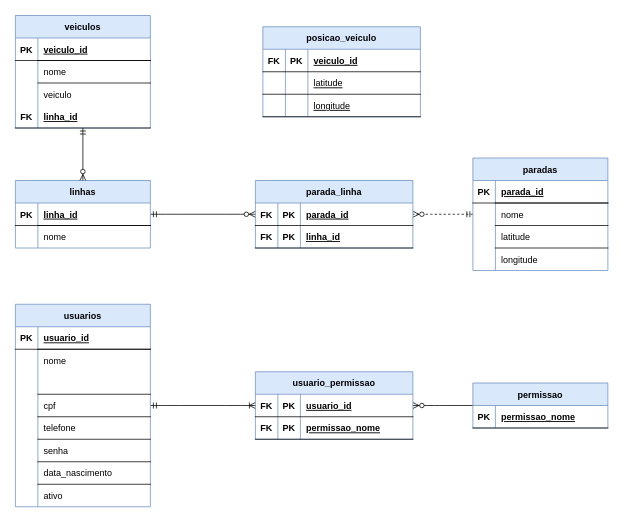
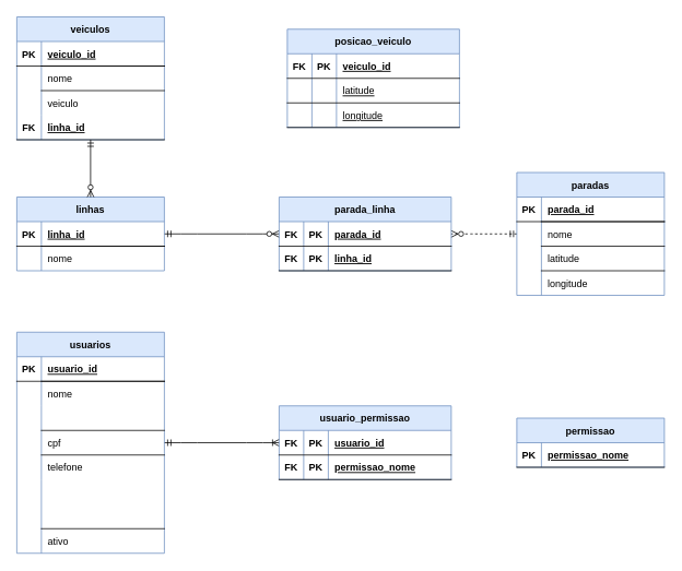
  <mxCell id="0" />
  <mxCell id="1" parent="0" />
  <mxCell id="2" value="" style="edgeStyle=entityRelationEdgeStyle;fontSize=12;html=1;endArrow=ERzeroToMany;startArrow=ERmandOne;" edge="1" parent="1" source="26" target="4"><mxGeometry width="100" height="100" relative="1" as="geometry"><mxPoint x="190" y="260" as="sourcePoint" /><mxPoint x="290" y="160" as="targetPoint" /></mxGeometry></mxCell>
  <mxCell id="3" value="" style="edgeStyle=entityRelationEdgeStyle;fontSize=12;html=1;endArrow=ERzeroToMany;startArrow=ERmandOne;dashed=1;" edge="1" parent="1" source="13" target="4"><mxGeometry width="100" height="100" relative="1" as="geometry"><mxPoint x="360" y="190" as="sourcePoint" /><mxPoint x="460" y="90" as="targetPoint" /></mxGeometry></mxCell>
  <mxCell id="4" value="parada_linha" style="shape=table;startSize=30;container=1;collapsible=1;childLayout=tableLayout;fixedRows=1;rowLines=0;fontStyle=1;align=center;resizeLast=1;rounded=0;shadow=0;fillColor=#dae8fc;strokeColor=#6c8ebf;" vertex="1" parent="1"><mxGeometry x="340" y="240" width="210" height="90" as="geometry" /></mxCell>
  <mxCell id="5" value="" style="shape=partialRectangle;collapsible=0;dropTarget=0;pointerEvents=0;fillColor=none;top=0;left=0;bottom=1;right=0;points=[[0,0.5],[1,0.5]];portConstraint=eastwest;" vertex="1" parent="4"><mxGeometry y="30" width="210" height="30" as="geometry" /></mxCell>
  <mxCell id="6" value="FK" style="shape=partialRectangle;connectable=0;fillColor=none;top=0;left=0;bottom=0;right=0;fontStyle=1;overflow=hidden;" vertex="1" parent="5"><mxGeometry width="30" height="30" as="geometry" /></mxCell>
  <mxCell id="7" value="PK" style="shape=partialRectangle;connectable=0;fillColor=none;top=0;left=0;bottom=0;right=0;fontStyle=1;overflow=hidden;" vertex="1" parent="5"><mxGeometry x="30" width="30" height="30" as="geometry" /></mxCell>
  <mxCell id="8" value="parada_id" style="shape=partialRectangle;connectable=0;fillColor=none;top=0;left=0;bottom=0;right=0;align=left;spacingLeft=6;fontStyle=5;overflow=hidden;" vertex="1" parent="5"><mxGeometry x="60" width="150" height="30" as="geometry" /></mxCell>
  <mxCell id="9" value="" style="shape=partialRectangle;collapsible=0;dropTarget=0;pointerEvents=0;fillColor=none;top=0;left=0;bottom=1;right=0;points=[[0,0.5],[1,0.5]];portConstraint=eastwest;" vertex="1" parent="4"><mxGeometry y="60" width="210" height="30" as="geometry" /></mxCell>
  <mxCell id="10" value="FK" style="shape=partialRectangle;connectable=0;fillColor=none;top=0;left=0;bottom=0;right=0;fontStyle=1;overflow=hidden;" vertex="1" parent="9"><mxGeometry width="30" height="30" as="geometry" /></mxCell>
  <mxCell id="11" value="PK" style="shape=partialRectangle;connectable=0;fillColor=none;top=0;left=0;bottom=0;right=0;fontStyle=1;overflow=hidden;" vertex="1" parent="9"><mxGeometry x="30" width="30" height="30" as="geometry" /></mxCell>
  <mxCell id="12" value="linha_id" style="shape=partialRectangle;connectable=0;fillColor=none;top=0;left=0;bottom=0;right=0;align=left;spacingLeft=6;fontStyle=5;overflow=hidden;" vertex="1" parent="9"><mxGeometry x="60" width="150" height="30" as="geometry" /></mxCell>
  <mxCell id="13" value="paradas" style="shape=table;startSize=30;container=1;collapsible=1;childLayout=tableLayout;fixedRows=1;rowLines=0;fontStyle=1;align=center;resizeLast=1;rounded=0;shadow=0;fillColor=#dae8fc;strokeColor=#6c8ebf;" vertex="1" parent="1"><mxGeometry x="630" y="210" width="180" height="150" as="geometry" /></mxCell>
  <mxCell id="14" value="" style="shape=partialRectangle;collapsible=0;dropTarget=0;pointerEvents=0;fillColor=none;top=0;left=0;bottom=1;right=0;points=[[0,0.5],[1,0.5]];portConstraint=eastwest;" vertex="1" parent="13"><mxGeometry y="30" width="180" height="30" as="geometry" /></mxCell>
  <mxCell id="15" value="PK" style="shape=partialRectangle;connectable=0;fillColor=none;top=0;left=0;bottom=0;right=0;fontStyle=1;overflow=hidden;" vertex="1" parent="14"><mxGeometry width="30" height="30" as="geometry" /></mxCell>
  <mxCell id="16" value="parada_id" style="shape=partialRectangle;connectable=0;fillColor=none;top=0;left=0;bottom=0;right=0;align=left;spacingLeft=6;fontStyle=5;overflow=hidden;" vertex="1" parent="14"><mxGeometry x="30" width="150" height="30" as="geometry" /></mxCell>
  <mxCell id="17" value="" style="shape=partialRectangle;collapsible=0;dropTarget=0;pointerEvents=0;fillColor=none;top=0;left=0;bottom=0;right=0;points=[[0,0.5],[1,0.5]];portConstraint=eastwest;" vertex="1" parent="13"><mxGeometry y="60" width="180" height="30" as="geometry" /></mxCell>
  <mxCell id="18" value="" style="shape=partialRectangle;connectable=0;fillColor=none;top=0;left=0;bottom=0;right=0;editable=1;overflow=hidden;" vertex="1" parent="17"><mxGeometry width="30" height="30" as="geometry" /></mxCell>
  <mxCell id="19" value="nome" style="shape=partialRectangle;connectable=0;fillColor=none;top=1;left=0;bottom=0;right=0;align=left;spacingLeft=6;overflow=hidden;" vertex="1" parent="17"><mxGeometry x="30" width="150" height="30" as="geometry" /></mxCell>
  <mxCell id="20" value="" style="shape=partialRectangle;collapsible=0;dropTarget=0;pointerEvents=0;fillColor=none;top=0;left=0;bottom=0;right=0;points=[[0,0.5],[1,0.5]];portConstraint=eastwest;" vertex="1" parent="13"><mxGeometry y="90" width="180" height="30" as="geometry" /></mxCell>
  <mxCell id="21" value="" style="shape=partialRectangle;connectable=0;fillColor=none;top=0;left=0;bottom=0;right=0;editable=1;overflow=hidden;" vertex="1" parent="20"><mxGeometry width="30" height="30" as="geometry" /></mxCell>
  <mxCell id="22" value="latitude" style="shape=partialRectangle;connectable=0;fillColor=none;top=1;left=0;bottom=0;right=0;align=left;spacingLeft=6;overflow=hidden;" vertex="1" parent="20"><mxGeometry x="30" width="150" height="30" as="geometry" /></mxCell>
  <mxCell id="23" value="" style="shape=partialRectangle;collapsible=0;dropTarget=0;pointerEvents=0;fillColor=none;top=0;left=0;bottom=0;right=0;points=[[0,0.5],[1,0.5]];portConstraint=eastwest;" vertex="1" parent="13"><mxGeometry y="120" width="180" height="30" as="geometry" /></mxCell>
  <mxCell id="24" value="" style="shape=partialRectangle;connectable=0;fillColor=none;top=0;left=0;bottom=0;right=0;editable=1;overflow=hidden;" vertex="1" parent="23"><mxGeometry width="30" height="30" as="geometry" /></mxCell>
  <mxCell id="25" value="longitude" style="shape=partialRectangle;connectable=0;fillColor=none;top=1;left=0;bottom=0;right=0;align=left;spacingLeft=6;overflow=hidden;" vertex="1" parent="23"><mxGeometry x="30" width="150" height="30" as="geometry" /></mxCell>
  <mxCell id="26" value="linhas" style="shape=table;startSize=30;container=1;collapsible=1;childLayout=tableLayout;fixedRows=1;rowLines=0;fontStyle=1;align=center;resizeLast=1;rounded=0;shadow=0;fillColor=#dae8fc;strokeColor=#6c8ebf;" vertex="1" parent="1"><mxGeometry x="20" y="240" width="180" height="90" as="geometry" /></mxCell>
  <mxCell id="27" value="" style="shape=partialRectangle;collapsible=0;dropTarget=0;pointerEvents=0;fillColor=none;top=0;left=0;bottom=1;right=0;points=[[0,0.5],[1,0.5]];portConstraint=eastwest;" vertex="1" parent="26"><mxGeometry y="30" width="180" height="30" as="geometry" /></mxCell>
  <mxCell id="28" value="PK" style="shape=partialRectangle;connectable=0;fillColor=none;top=0;left=0;bottom=0;right=0;fontStyle=1;overflow=hidden;" vertex="1" parent="27"><mxGeometry width="30" height="30" as="geometry" /></mxCell>
  <mxCell id="29" value="linha_id" style="shape=partialRectangle;connectable=0;fillColor=none;top=0;left=0;bottom=0;right=0;align=left;spacingLeft=6;fontStyle=5;overflow=hidden;" vertex="1" parent="27"><mxGeometry x="30" width="150" height="30" as="geometry" /></mxCell>
  <mxCell id="30" value="" style="shape=partialRectangle;collapsible=0;dropTarget=0;pointerEvents=0;fillColor=none;top=0;left=0;bottom=0;right=0;points=[[0,0.5],[1,0.5]];portConstraint=eastwest;" vertex="1" parent="26"><mxGeometry y="60" width="180" height="30" as="geometry" /></mxCell>
  <mxCell id="31" value="" style="shape=partialRectangle;connectable=0;fillColor=none;top=0;left=0;bottom=0;right=0;editable=1;overflow=hidden;" vertex="1" parent="30"><mxGeometry width="30" height="30" as="geometry" /></mxCell>
  <mxCell id="32" value="nome" style="shape=partialRectangle;connectable=0;fillColor=none;top=1;left=0;bottom=0;right=0;align=left;spacingLeft=6;overflow=hidden;" vertex="1" parent="30"><mxGeometry x="30" width="150" height="30" as="geometry" /></mxCell>
  <mxCell id="33" value="veiculos" style="shape=table;startSize=30;container=1;collapsible=1;childLayout=tableLayout;fixedRows=1;rowLines=0;fontStyle=1;align=center;resizeLast=1;rounded=0;shadow=0;fillColor=#dae8fc;strokeColor=#6c8ebf;" vertex="1" parent="1"><mxGeometry x="20" y="20" width="180" height="150" as="geometry" /></mxCell>
  <mxCell id="34" value="" style="shape=partialRectangle;collapsible=0;dropTarget=0;pointerEvents=0;fillColor=none;top=0;left=0;bottom=1;right=0;points=[[0,0.5],[1,0.5]];portConstraint=eastwest;" vertex="1" parent="33"><mxGeometry y="30" width="180" height="30" as="geometry" /></mxCell>
  <mxCell id="35" value="PK" style="shape=partialRectangle;connectable=0;fillColor=none;top=0;left=0;bottom=0;right=0;fontStyle=1;overflow=hidden;" vertex="1" parent="34"><mxGeometry width="30" height="30" as="geometry" /></mxCell>
  <mxCell id="36" value="veiculo_id" style="shape=partialRectangle;connectable=0;fillColor=none;top=0;left=0;bottom=0;right=0;align=left;spacingLeft=6;fontStyle=5;overflow=hidden;" vertex="1" parent="34"><mxGeometry x="30" width="150" height="30" as="geometry" /></mxCell>
  <mxCell id="37" value="" style="shape=partialRectangle;collapsible=0;dropTarget=0;pointerEvents=0;fillColor=none;top=0;left=0;bottom=0;right=0;points=[[0,0.5],[1,0.5]];portConstraint=eastwest;" vertex="1" parent="33"><mxGeometry y="60" width="180" height="30" as="geometry" /></mxCell>
  <mxCell id="38" value="" style="shape=partialRectangle;connectable=0;fillColor=none;top=0;left=0;bottom=0;right=0;editable=1;overflow=hidden;" vertex="1" parent="37"><mxGeometry width="30" height="30" as="geometry" /></mxCell>
  <mxCell id="39" value="nome" style="shape=partialRectangle;connectable=0;fillColor=none;top=1;left=0;bottom=0;right=0;align=left;spacingLeft=6;overflow=hidden;" vertex="1" parent="37"><mxGeometry x="30" width="150" height="30" as="geometry" /></mxCell>
  <mxCell id="40" value="" style="shape=partialRectangle;collapsible=0;dropTarget=0;pointerEvents=0;fillColor=none;top=0;left=0;bottom=0;right=0;points=[[0,0.5],[1,0.5]];portConstraint=eastwest;" vertex="1" parent="33"><mxGeometry y="90" width="180" height="30" as="geometry" /></mxCell>
  <mxCell id="41" value="" style="shape=partialRectangle;connectable=0;fillColor=none;top=0;left=0;bottom=0;right=0;editable=1;overflow=hidden;" vertex="1" parent="40"><mxGeometry width="30" height="30" as="geometry" /></mxCell>
  <mxCell id="42" value="veiculo" style="shape=partialRectangle;connectable=0;fillColor=none;top=1;left=0;bottom=0;right=0;align=left;spacingLeft=6;overflow=hidden;" vertex="1" parent="40"><mxGeometry x="30" width="150" height="30" as="geometry" /></mxCell>
  <mxCell id="43" value="" style="shape=partialRectangle;collapsible=0;dropTarget=0;pointerEvents=0;fillColor=none;top=0;left=0;bottom=1;right=0;points=[[0,0.5],[1,0.5]];portConstraint=eastwest;" vertex="1" parent="33"><mxGeometry y="120" width="180" height="30" as="geometry" /></mxCell>
  <mxCell id="44" value="FK" style="shape=partialRectangle;connectable=0;fillColor=none;top=0;left=0;bottom=0;right=0;fontStyle=1;overflow=hidden;" vertex="1" parent="43"><mxGeometry width="30" height="30" as="geometry" /></mxCell>
  <mxCell id="45" value="linha_id" style="shape=partialRectangle;connectable=0;fillColor=none;top=0;left=0;bottom=0;right=0;align=left;spacingLeft=6;fontStyle=5;overflow=hidden;" vertex="1" parent="43"><mxGeometry x="30" width="150" height="30" as="geometry" /></mxCell>
  <mxCell id="46" value="" style="fontSize=12;endArrow=ERzeroToMany;startArrow=ERmandOne;endFill=1;startFill=1;labelPosition=center;verticalLabelPosition=middle;align=center;verticalAlign=middle;labelBorderColor=none;html=1;" edge="1" parent="1" source="33" target="26"><mxGeometry width="100" height="100" relative="1" as="geometry"><mxPoint x="220" y="220" as="sourcePoint" /><mxPoint x="110" y="230" as="targetPoint" /></mxGeometry></mxCell>
  <mxCell id="47" value="posicao_veiculo" style="shape=table;startSize=30;container=1;collapsible=1;childLayout=tableLayout;fixedRows=1;rowLines=0;fontStyle=1;align=center;resizeLast=1;rounded=0;shadow=0;fillColor=#dae8fc;strokeColor=#6c8ebf;" vertex="1" parent="1"><mxGeometry x="350" y="35" width="210" height="120" as="geometry" /></mxCell>
  <mxCell id="48" value="" style="shape=partialRectangle;collapsible=0;dropTarget=0;pointerEvents=0;fillColor=none;top=0;left=0;bottom=1;right=0;points=[[0,0.5],[1,0.5]];portConstraint=eastwest;" vertex="1" parent="47"><mxGeometry y="30" width="210" height="30" as="geometry" /></mxCell>
  <mxCell id="49" value="FK" style="shape=partialRectangle;connectable=0;fillColor=none;top=0;left=0;bottom=0;right=0;fontStyle=1;overflow=hidden;" vertex="1" parent="48"><mxGeometry width="30" height="30" as="geometry" /></mxCell>
  <mxCell id="50" value="PK" style="shape=partialRectangle;connectable=0;fillColor=none;top=0;left=0;bottom=0;right=0;fontStyle=1;overflow=hidden;" vertex="1" parent="48"><mxGeometry x="30" width="30" height="30" as="geometry" /></mxCell>
  <mxCell id="51" value="veiculo_id" style="shape=partialRectangle;connectable=0;fillColor=none;top=0;left=0;bottom=0;right=0;align=left;spacingLeft=6;fontStyle=5;overflow=hidden;" vertex="1" parent="48"><mxGeometry x="60" width="150" height="30" as="geometry" /></mxCell>
  <mxCell id="52" value="" style="shape=partialRectangle;collapsible=0;dropTarget=0;pointerEvents=0;fillColor=none;top=0;left=0;bottom=1;right=0;points=[[0,0.5],[1,0.5]];portConstraint=eastwest;" vertex="1" parent="47"><mxGeometry y="60" width="210" height="30" as="geometry" /></mxCell>
  <mxCell id="53" value="" style="shape=partialRectangle;connectable=0;fillColor=none;top=0;left=0;bottom=0;right=0;fontStyle=1;overflow=hidden;" vertex="1" parent="52"><mxGeometry width="30" height="30" as="geometry" /></mxCell>
  <mxCell id="54" value="" style="shape=partialRectangle;connectable=0;fillColor=none;top=0;left=0;bottom=0;right=0;fontStyle=0;overflow=hidden;" vertex="1" parent="52"><mxGeometry x="30" width="30" height="30" as="geometry" /></mxCell>
  <mxCell id="55" value="latitude" style="shape=partialRectangle;connectable=0;fillColor=none;top=0;left=0;bottom=0;right=0;align=left;spacingLeft=6;fontStyle=4;overflow=hidden;" vertex="1" parent="52"><mxGeometry x="60" width="150" height="30" as="geometry" /></mxCell>
  <mxCell id="56" value="" style="shape=partialRectangle;collapsible=0;dropTarget=0;pointerEvents=0;fillColor=none;top=0;left=0;bottom=1;right=0;points=[[0,0.5],[1,0.5]];portConstraint=eastwest;" vertex="1" parent="47"><mxGeometry y="90" width="210" height="30" as="geometry" /></mxCell>
  <mxCell id="57" value="" style="shape=partialRectangle;connectable=0;fillColor=none;top=0;left=0;bottom=0;right=0;fontStyle=1;overflow=hidden;" vertex="1" parent="56"><mxGeometry width="30" height="30" as="geometry" /></mxCell>
  <mxCell id="58" value="" style="shape=partialRectangle;connectable=0;fillColor=none;top=0;left=0;bottom=0;right=0;fontStyle=0;overflow=hidden;" vertex="1" parent="56"><mxGeometry x="30" width="30" height="30" as="geometry" /></mxCell>
  <mxCell id="59" value="longitude" style="shape=partialRectangle;connectable=0;fillColor=none;top=0;left=0;bottom=0;right=0;align=left;spacingLeft=6;fontStyle=4;overflow=hidden;" vertex="1" parent="56"><mxGeometry x="60" width="150" height="30" as="geometry" /></mxCell>
  <mxCell id="60" value="" style="edgeStyle=entityRelationEdgeStyle;fontSize=12;html=1;endArrow=ERoneToMany;startArrow=ERmandOne;" edge="1" parent="1" source="75" target="66"><mxGeometry width="100" height="100" relative="1" as="geometry"><mxPoint x="290" y="440" as="sourcePoint" /><mxPoint x="480" y="400" as="targetPoint" /></mxGeometry></mxCell>
- <mxCell id="61" value="" style="edgeStyle=entityRelationEdgeStyle;fontSize=12;html=1;endArrow=ERzeroToMany;endFill=1;" edge="1" parent="1" source="62" target="66"><mxGeometry width="100" height="100" relative="1" as="geometry"><mxPoint x="380" y="500" as="sourcePoint" /><mxPoint x="480" y="400" as="targetPoint" /></mxGeometry></mxCell>
  <mxCell id="62" value="permissao" style="shape=table;startSize=30;container=1;collapsible=1;childLayout=tableLayout;fixedRows=1;rowLines=0;fontStyle=1;align=center;resizeLast=1;rounded=0;shadow=0;fillColor=#dae8fc;strokeColor=#6c8ebf;" vertex="1" parent="1"><mxGeometry x="630" y="510" width="180" height="60" as="geometry" /></mxCell>
  <mxCell id="63" value="" style="shape=partialRectangle;collapsible=0;dropTarget=0;pointerEvents=0;fillColor=none;top=0;left=0;bottom=1;right=0;points=[[0,0.5],[1,0.5]];portConstraint=eastwest;" vertex="1" parent="62"><mxGeometry y="30" width="180" height="30" as="geometry" /></mxCell>
  <mxCell id="64" value="PK" style="shape=partialRectangle;connectable=0;fillColor=none;top=0;left=0;bottom=0;right=0;fontStyle=1;overflow=hidden;" vertex="1" parent="63"><mxGeometry width="30" height="30" as="geometry" /></mxCell>
  <mxCell id="65" value="permissao_nome" style="shape=partialRectangle;connectable=0;fillColor=none;top=0;left=0;bottom=0;right=0;align=left;spacingLeft=6;fontStyle=5;overflow=hidden;" vertex="1" parent="63"><mxGeometry x="30" width="150" height="30" as="geometry" /></mxCell>
  <mxCell id="66" value="usuario_permissao" style="shape=table;startSize=30;container=1;collapsible=1;childLayout=tableLayout;fixedRows=1;rowLines=0;fontStyle=1;align=center;resizeLast=1;rounded=0;shadow=0;fillColor=#dae8fc;strokeColor=#6c8ebf;" vertex="1" parent="1"><mxGeometry x="340" y="495" width="210" height="90" as="geometry" /></mxCell>
  <mxCell id="67" value="" style="shape=partialRectangle;collapsible=0;dropTarget=0;pointerEvents=0;fillColor=none;top=0;left=0;bottom=1;right=0;points=[[0,0.5],[1,0.5]];portConstraint=eastwest;" vertex="1" parent="66"><mxGeometry y="30" width="210" height="30" as="geometry" /></mxCell>
  <mxCell id="68" value="FK" style="shape=partialRectangle;connectable=0;fillColor=none;top=0;left=0;bottom=0;right=0;fontStyle=1;overflow=hidden;" vertex="1" parent="67"><mxGeometry width="30" height="30" as="geometry" /></mxCell>
  <mxCell id="69" value="PK" style="shape=partialRectangle;connectable=0;fillColor=none;top=0;left=0;bottom=0;right=0;fontStyle=1;overflow=hidden;" vertex="1" parent="67"><mxGeometry x="30" width="30" height="30" as="geometry" /></mxCell>
  <mxCell id="70" value="usuario_id" style="shape=partialRectangle;connectable=0;fillColor=none;top=0;left=0;bottom=0;right=0;align=left;spacingLeft=6;fontStyle=5;overflow=hidden;" vertex="1" parent="67"><mxGeometry x="60" width="150" height="30" as="geometry" /></mxCell>
  <mxCell id="71" value="" style="shape=partialRectangle;collapsible=0;dropTarget=0;pointerEvents=0;fillColor=none;top=0;left=0;bottom=1;right=0;points=[[0,0.5],[1,0.5]];portConstraint=eastwest;" vertex="1" parent="66"><mxGeometry y="60" width="210" height="30" as="geometry" /></mxCell>
  <mxCell id="72" value="FK" style="shape=partialRectangle;connectable=0;fillColor=none;top=0;left=0;bottom=0;right=0;fontStyle=1;overflow=hidden;" vertex="1" parent="71"><mxGeometry width="30" height="30" as="geometry" /></mxCell>
  <mxCell id="73" value="PK" style="shape=partialRectangle;connectable=0;fillColor=none;top=0;left=0;bottom=0;right=0;fontStyle=1;overflow=hidden;" vertex="1" parent="71"><mxGeometry x="30" width="30" height="30" as="geometry" /></mxCell>
  <mxCell id="74" value="permissao_nome" style="shape=partialRectangle;connectable=0;fillColor=none;top=0;left=0;bottom=0;right=0;align=left;spacingLeft=6;fontStyle=5;overflow=hidden;" vertex="1" parent="71"><mxGeometry x="60" width="150" height="30" as="geometry" /></mxCell>
  <mxCell id="75" value="usuarios" style="shape=table;startSize=30;container=1;collapsible=1;childLayout=tableLayout;fixedRows=1;rowLines=0;fontStyle=1;align=center;resizeLast=1;rounded=0;shadow=0;fillColor=#dae8fc;strokeColor=#6c8ebf;" vertex="1" parent="1"><mxGeometry x="20" y="405" width="180" height="270" as="geometry" /></mxCell>
  <mxCell id="76" value="" style="shape=partialRectangle;collapsible=0;dropTarget=0;pointerEvents=0;fillColor=none;top=0;left=0;bottom=1;right=0;points=[[0,0.5],[1,0.5]];portConstraint=eastwest;" vertex="1" parent="75"><mxGeometry y="30" width="180" height="30" as="geometry" /></mxCell>
  <mxCell id="77" value="PK" style="shape=partialRectangle;connectable=0;fillColor=none;top=0;left=0;bottom=0;right=0;fontStyle=1;overflow=hidden;" vertex="1" parent="76"><mxGeometry width="30" height="30" as="geometry" /></mxCell>
  <mxCell id="78" value="usuario_id" style="shape=partialRectangle;connectable=0;fillColor=none;top=0;left=0;bottom=0;right=0;align=left;spacingLeft=6;fontStyle=5;overflow=hidden;" vertex="1" parent="76"><mxGeometry x="30" width="150" height="30" as="geometry" /></mxCell>
  <mxCell id="79" value="" style="shape=partialRectangle;collapsible=0;dropTarget=0;pointerEvents=0;fillColor=none;top=0;left=0;bottom=0;right=0;points=[[0,0.5],[1,0.5]];portConstraint=eastwest;" vertex="1" parent="75"><mxGeometry y="60" width="180" height="30" as="geometry" /></mxCell>
  <mxCell id="80" value="" style="shape=partialRectangle;connectable=0;fillColor=none;top=0;left=0;bottom=0;right=0;editable=1;overflow=hidden;" vertex="1" parent="79"><mxGeometry width="30" height="30" as="geometry" /></mxCell>
  <mxCell id="81" value="nome" style="shape=partialRectangle;connectable=0;fillColor=none;top=1;left=0;bottom=0;right=0;align=left;spacingLeft=6;overflow=hidden;" vertex="1" parent="79"><mxGeometry x="30" width="150" height="30" as="geometry" /></mxCell>
  <mxCell id="82" value="" style="shape=partialRectangle;collapsible=0;dropTarget=0;pointerEvents=0;fillColor=none;top=0;left=0;bottom=0;right=0;points=[[0,0.5],[1,0.5]];portConstraint=eastwest;" vertex="1" parent="75"><mxGeometry y="90" width="180" height="30" as="geometry" /></mxCell>
  <mxCell id="83" value="" style="shape=partialRectangle;connectable=0;fillColor=none;top=0;left=0;bottom=0;right=0;editable=1;overflow=hidden;" vertex="1" parent="82"><mxGeometry width="30" height="30" as="geometry" /></mxCell>
  <mxCell id="84" value="" style="shape=partialRectangle;collapsible=0;dropTarget=0;pointerEvents=0;fillColor=none;top=0;left=0;bottom=0;right=0;points=[[0,0.5],[1,0.5]];portConstraint=eastwest;" vertex="1" parent="75"><mxGeometry y="120" width="180" height="30" as="geometry" /></mxCell>
  <mxCell id="85" value="" style="shape=partialRectangle;connectable=0;fillColor=none;top=0;left=0;bottom=0;right=0;editable=1;overflow=hidden;" vertex="1" parent="84"><mxGeometry width="30" height="30" as="geometry" /></mxCell>
  <mxCell id="86" value="cpf" style="shape=partialRectangle;connectable=0;fillColor=none;top=1;left=0;bottom=0;right=0;align=left;spacingLeft=6;overflow=hidden;" vertex="1" parent="84"><mxGeometry x="30" width="150" height="30" as="geometry" /></mxCell>
  <mxCell id="87" value="" style="shape=partialRectangle;collapsible=0;dropTarget=0;pointerEvents=0;fillColor=none;top=0;left=0;bottom=0;right=0;points=[[0,0.5],[1,0.5]];portConstraint=eastwest;" vertex="1" parent="75"><mxGeometry y="150" width="180" height="30" as="geometry" /></mxCell>
  <mxCell id="88" value="" style="shape=partialRectangle;connectable=0;fillColor=none;top=0;left=0;bottom=0;right=0;editable=1;overflow=hidden;" vertex="1" parent="87"><mxGeometry width="30" height="30" as="geometry" /></mxCell>
  <mxCell id="89" value="telefone" style="shape=partialRectangle;connectable=0;fillColor=none;top=1;left=0;bottom=0;right=0;align=left;spacingLeft=6;overflow=hidden;" vertex="1" parent="87"><mxGeometry x="30" width="150" height="30" as="geometry" /></mxCell>
  <mxCell id="90" value="" style="shape=partialRectangle;collapsible=0;dropTarget=0;pointerEvents=0;fillColor=none;top=0;left=0;bottom=0;right=0;points=[[0,0.5],[1,0.5]];portConstraint=eastwest;" vertex="1" parent="75"><mxGeometry y="180" width="180" height="30" as="geometry" /></mxCell>
  <mxCell id="91" value="" style="shape=partialRectangle;connectable=0;fillColor=none;top=0;left=0;bottom=0;right=0;editable=1;overflow=hidden;" vertex="1" parent="90"><mxGeometry width="30" height="30" as="geometry" /></mxCell>
- <mxCell id="92" value="senha" style="shape=partialRectangle;connectable=0;fillColor=none;top=1;left=0;bottom=0;right=0;align=left;spacingLeft=6;overflow=hidden;" vertex="1" parent="90"><mxGeometry x="30" width="150" height="30" as="geometry" /></mxCell>
  <mxCell id="93" value="" style="shape=partialRectangle;collapsible=0;dropTarget=0;pointerEvents=0;fillColor=none;top=0;left=0;bottom=0;right=0;points=[[0,0.5],[1,0.5]];portConstraint=eastwest;" vertex="1" parent="75"><mxGeometry y="210" width="180" height="30" as="geometry" /></mxCell>
  <mxCell id="94" value="" style="shape=partialRectangle;connectable=0;fillColor=none;top=0;left=0;bottom=0;right=0;editable=1;overflow=hidden;" vertex="1" parent="93"><mxGeometry width="30" height="30" as="geometry" /></mxCell>
- <mxCell id="95" value="data_nascimento" style="shape=partialRectangle;connectable=0;fillColor=none;top=1;left=0;bottom=0;right=0;align=left;spacingLeft=6;overflow=hidden;" vertex="1" parent="93"><mxGeometry x="30" width="150" height="30" as="geometry" /></mxCell>
  <mxCell id="96" value="" style="shape=partialRectangle;collapsible=0;dropTarget=0;pointerEvents=0;fillColor=none;top=0;left=0;bottom=0;right=0;points=[[0,0.5],[1,0.5]];portConstraint=eastwest;" vertex="1" parent="75"><mxGeometry y="240" width="180" height="30" as="geometry" /></mxCell>
  <mxCell id="97" value="" style="shape=partialRectangle;connectable=0;fillColor=none;top=0;left=0;bottom=0;right=0;editable=1;overflow=hidden;" vertex="1" parent="96"><mxGeometry width="30" height="30" as="geometry" /></mxCell>
  <mxCell id="98" value="ativo" style="shape=partialRectangle;connectable=0;fillColor=none;top=1;left=0;bottom=0;right=0;align=left;spacingLeft=6;overflow=hidden;" vertex="1" parent="96"><mxGeometry x="30" width="150" height="30" as="geometry" /></mxCell>
